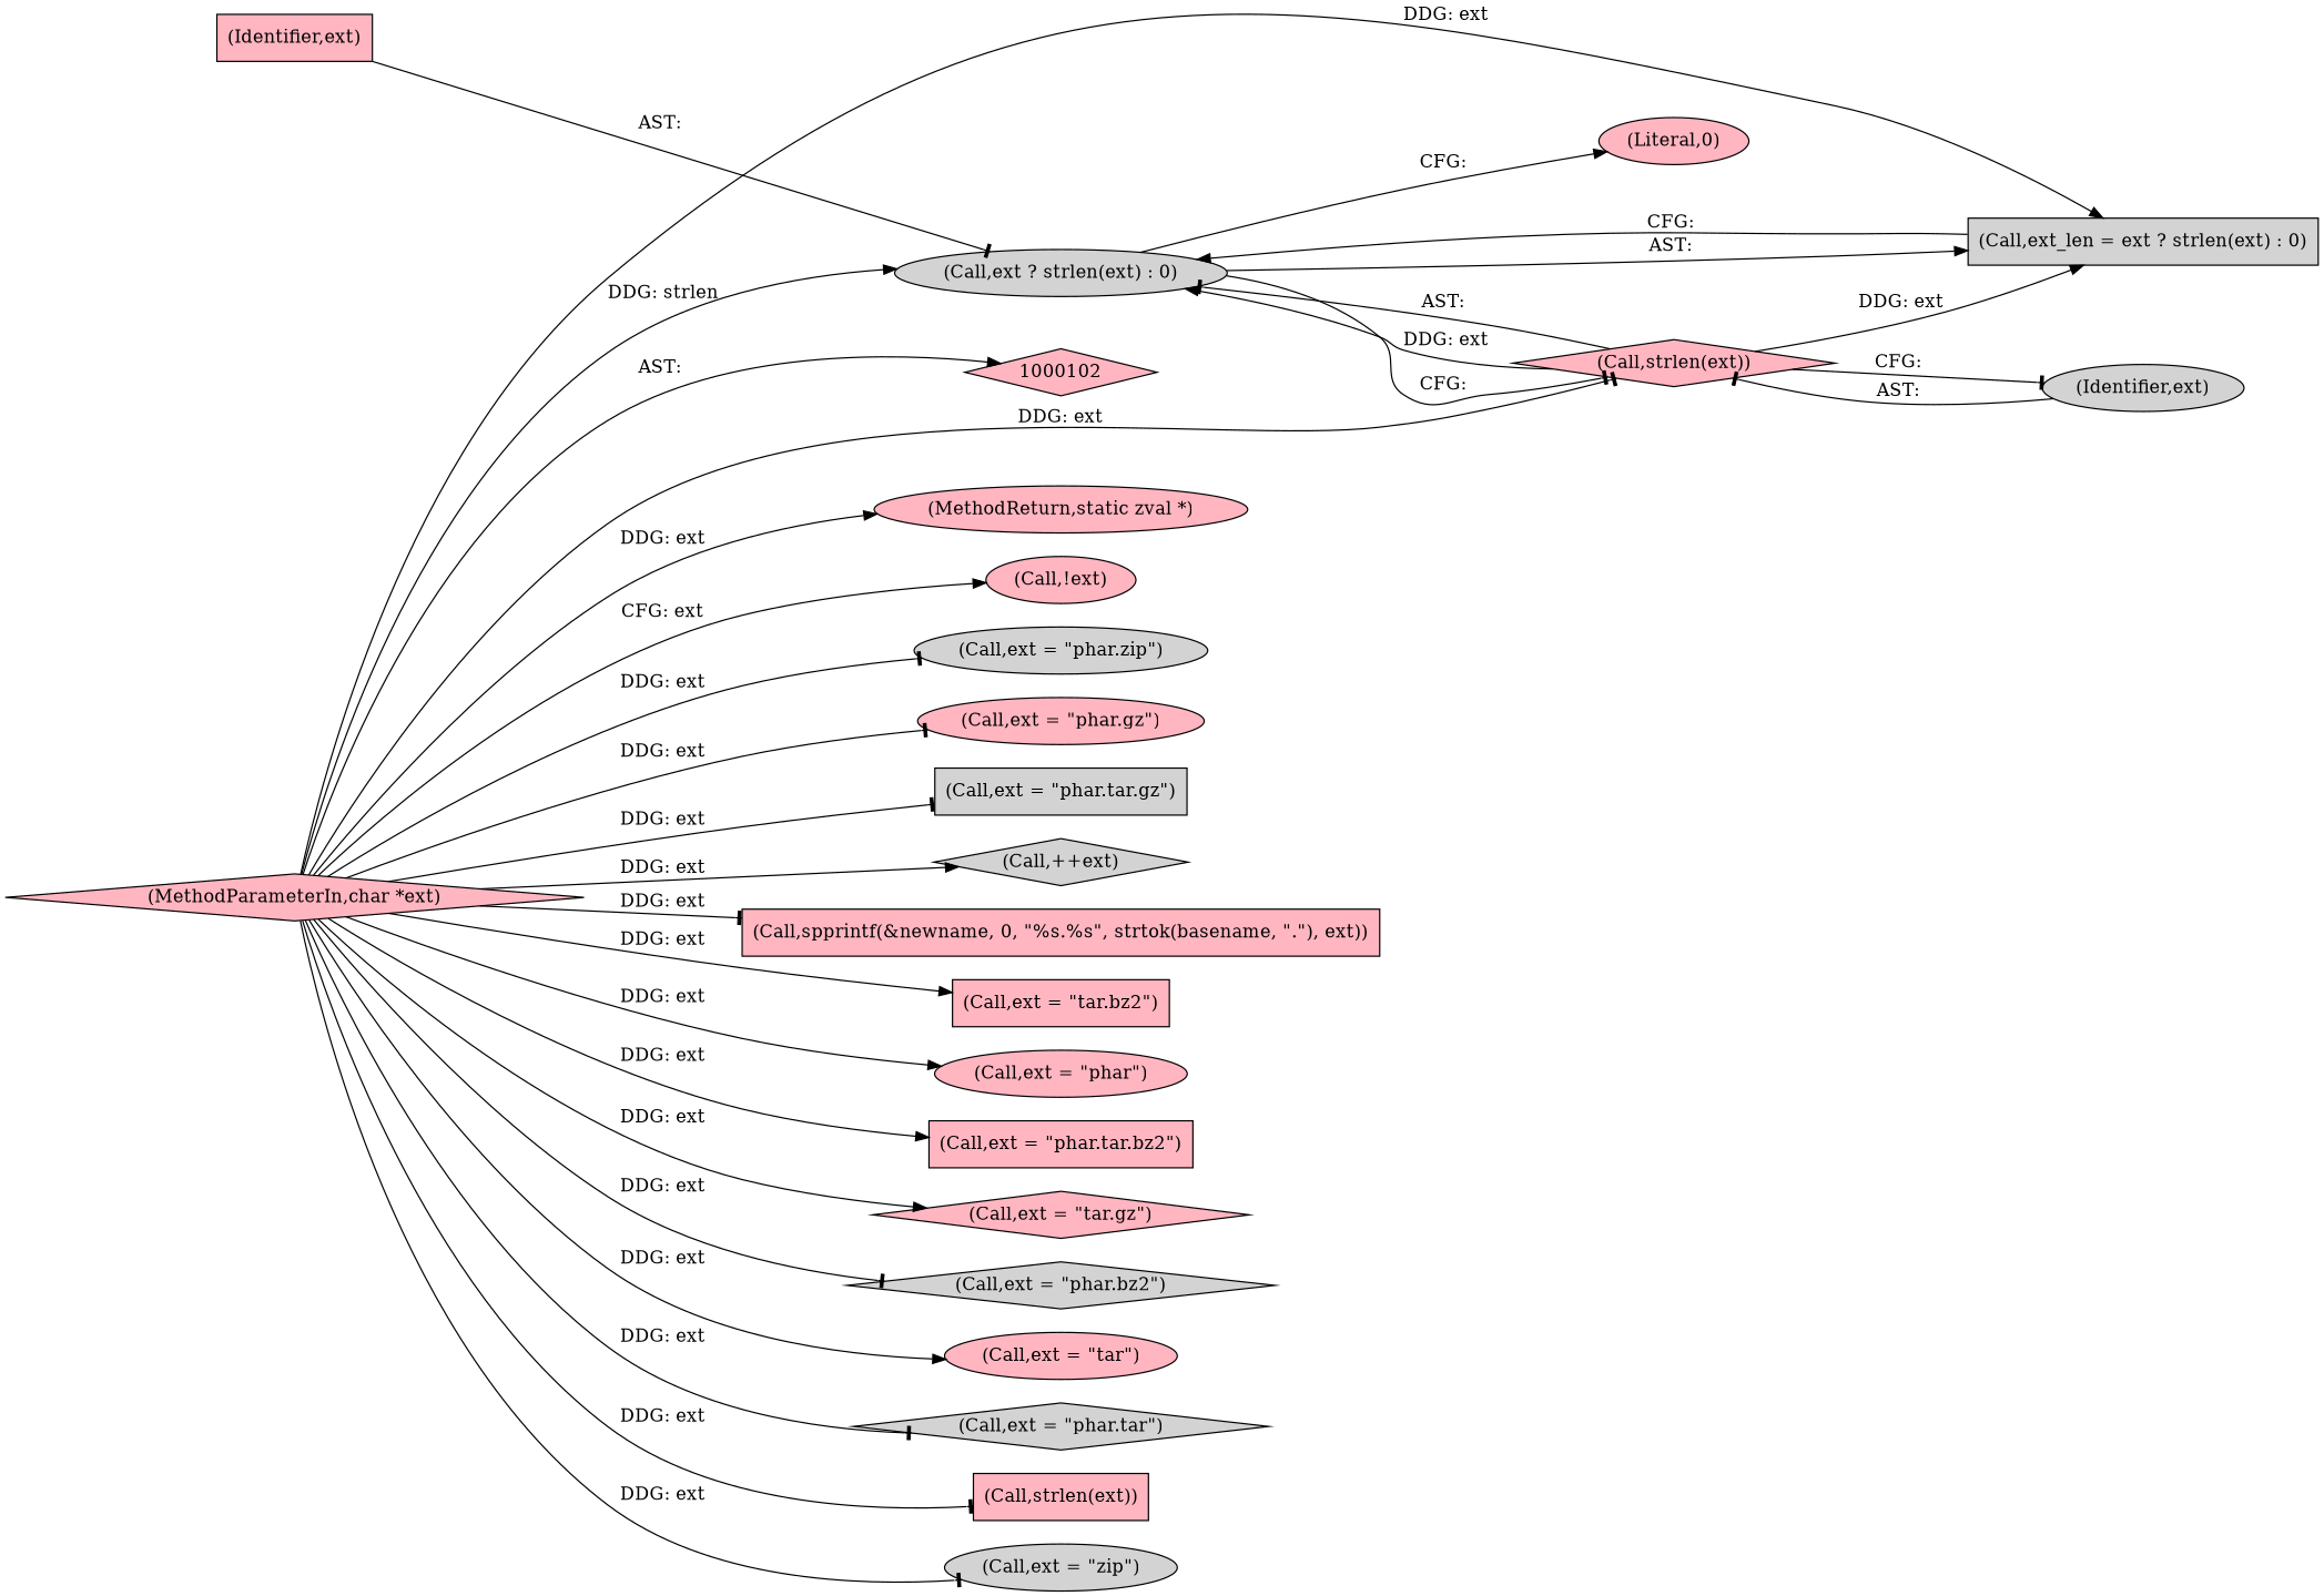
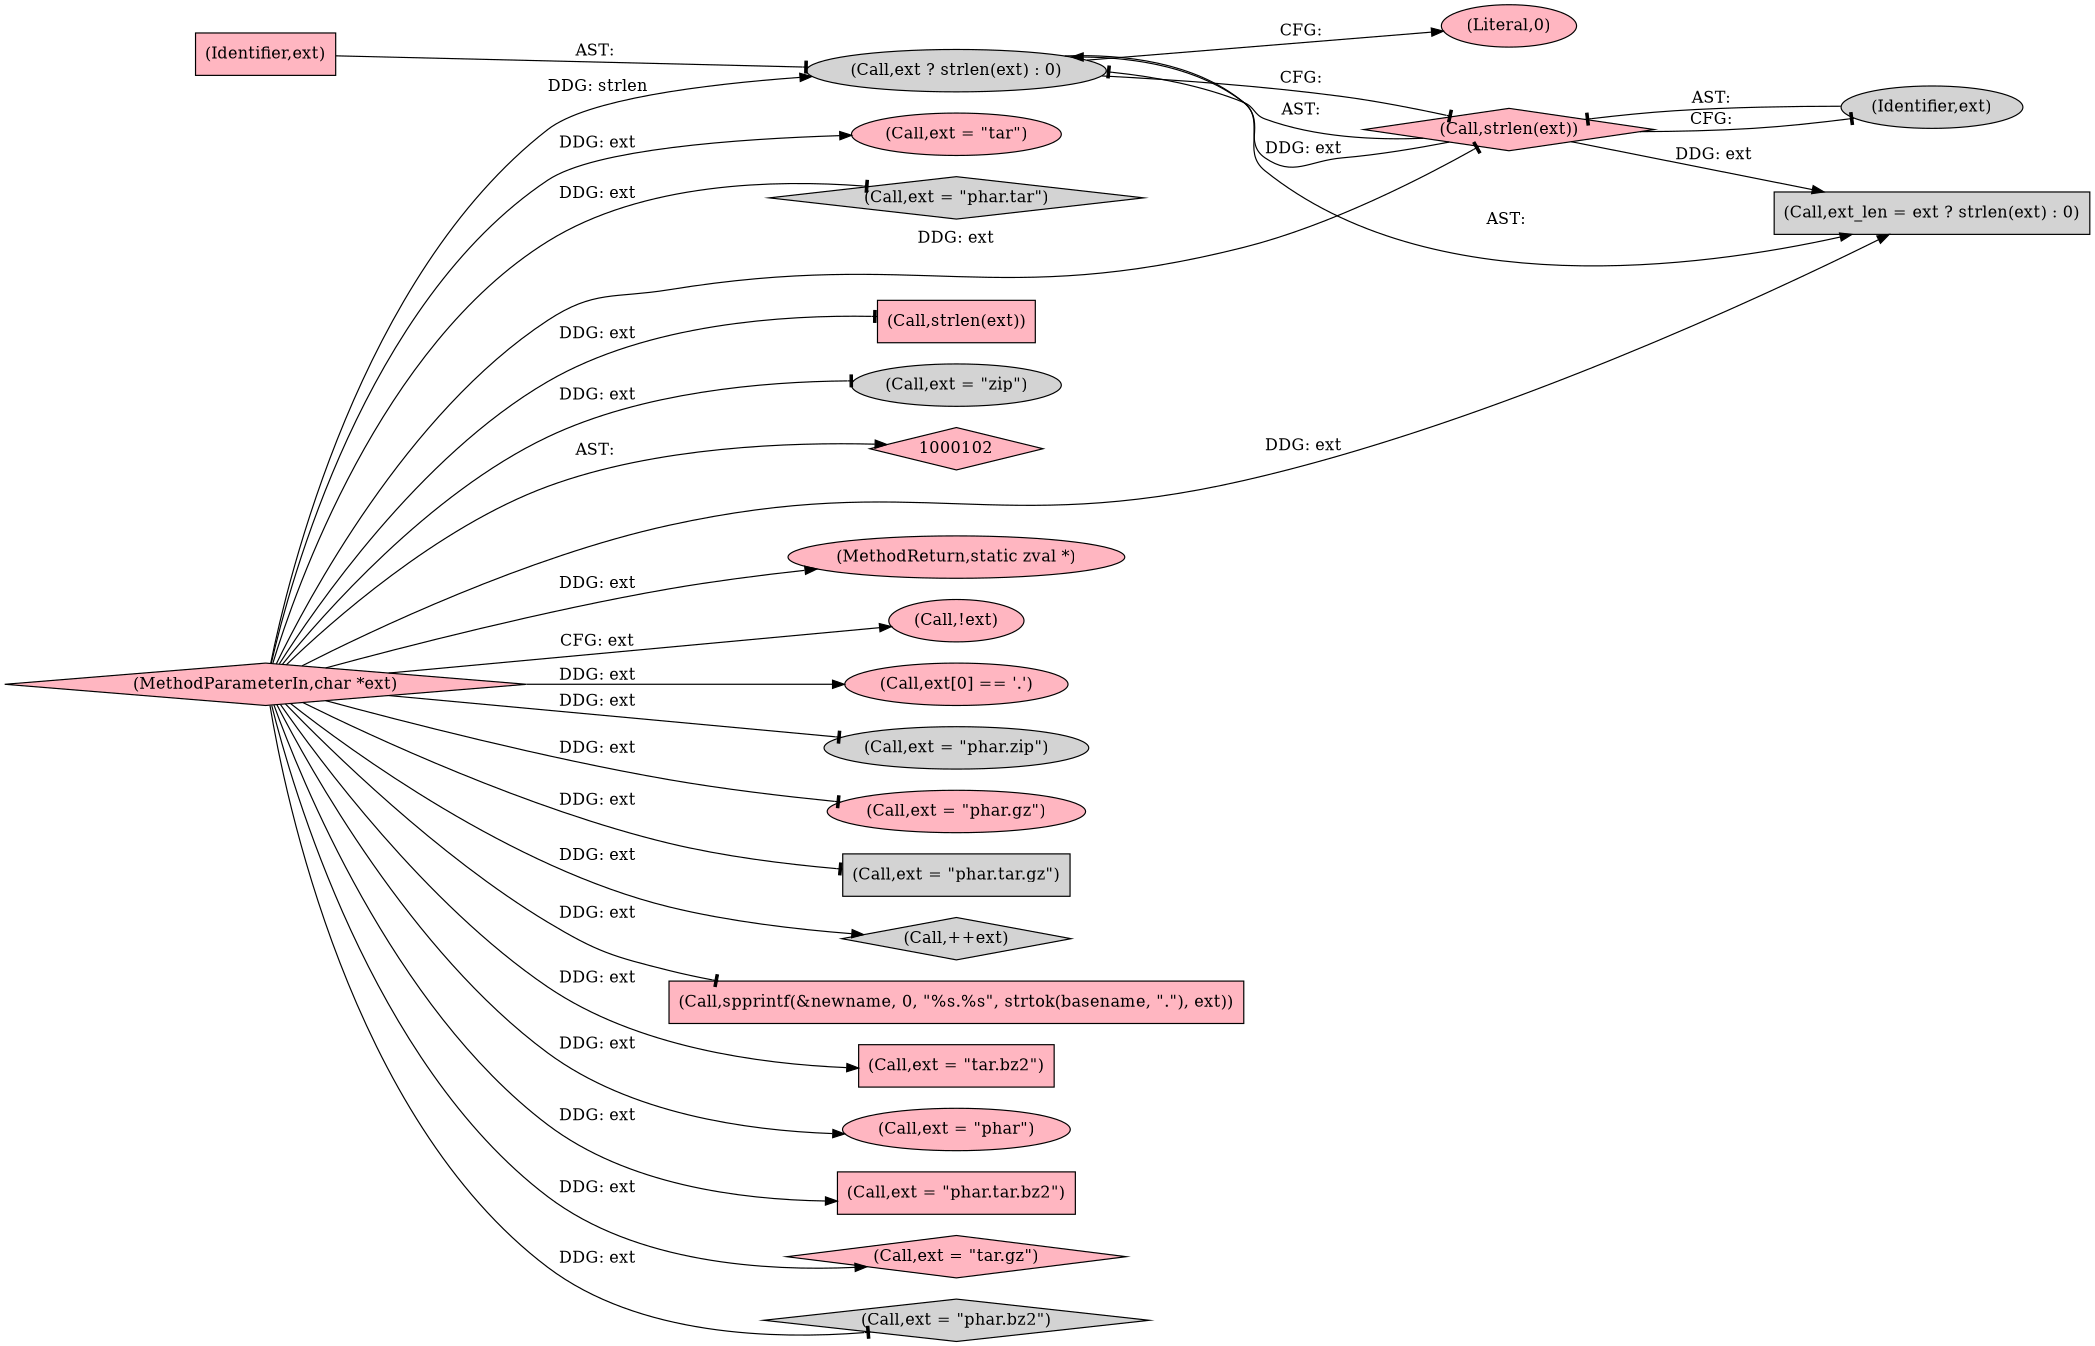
  digraph {
    rankdir=LR
    node [fillcolor=lightpink shape=ellipse style=filled]
    edge [arrowhead=normal]
    n1 [fillcolor=lightgrey label="(Call,ext ? strlen(ext) : 0)"]
    n2 [label="(Call,strlen(ext))" shape=diamond]
    n3 [label="(Literal,0)"]
    n4 [fillcolor=lightgrey label="(Call,ext_len = ext ? strlen(ext) : 0)" shape=box]
    n5 [fillcolor=lightgrey label="(Identifier,ext)"]
    n6 [label="(MethodReturn,static zval *)"]
    n7 [label="(MethodParameterIn,char *ext)" shape=diamond]
    n8 [label="(Call,!ext)"]
+   n9 [label="(Call,ext[0] == '.')"]
    n10 [fillcolor=lightgrey label="(Call,ext = \"phar.zip\")"]
    n11 [label="(Call,ext = \"phar.gz\")"]
    n12 [fillcolor=lightgrey label="(Call,ext = \"phar.tar.gz\")" shape=box]
    n13 [fillcolor=lightgrey label="(Call,++ext)" shape=diamond]
    n14 [label="(Call,spprintf(&newname, 0, \"%s.%s\", strtok(basename, \".\"), ext))" shape=box]
    n15 [label="(Call,ext = \"tar.bz2\")" shape=box]
    n16 [label="(Call,ext = \"phar\")"]
    n17 [label="(Call,ext = \"phar.tar.bz2\")" shape=box]
    n18 [label="(Call,ext = \"tar.gz\")" shape=diamond]
    n19 [fillcolor=lightgrey label="(Call,ext = \"phar.bz2\")" shape=diamond]
    n20 [label="(Call,ext = \"tar\")"]
    n21 [fillcolor=lightgrey label="(Call,ext = \"phar.tar\")" shape=diamond]
    n22 [label="(Call,strlen(ext))" shape=box]
    n23 [fillcolor=lightgrey label="(Call,ext = \"zip\")"]
    1000102 [shape=diamond]
    n25 [label="(Identifier,ext)" shape=box]
    n1 -> n2 [arrowhead=tee label="CFG: "]
    n1 -> n3 [label="CFG: "]
    n1 -> n4 [label="AST: "]
    n2 -> n1 [arrowhead=tee label="AST: "]
    n2 -> n1 [label="DDG: ext"]
    n2 -> n4 [label="DDG: ext"]
    n2 -> n5 [arrowhead=tee label="CFG: "]
-   n4 -> n1 [label="CFG: "]
    n5 -> n2 [arrowhead=tee label="AST: "]
    n7 -> n1 [label="DDG: strlen"]
    n7 -> n2 [arrowhead=tee label="DDG: ext"]
    n7 -> n4 [label="DDG: ext"]
    n7 -> n6 [label="DDG: ext"]
    n7 -> n8 [label="CFG: ext"]
+   n7 -> n9 [label="DDG: ext"]
    n7 -> n10 [arrowhead=tee label="DDG: ext"]
    n7 -> n11 [arrowhead=tee label="DDG: ext"]
    n7 -> n12 [arrowhead=tee label="DDG: ext"]
    n7 -> n13 [label="DDG: ext"]
    n7 -> n14 [arrowhead=tee label="DDG: ext"]
    n7 -> n15 [label="DDG: ext"]
    n7 -> n16 [label="DDG: ext"]
    n7 -> n17 [label="DDG: ext"]
    n7 -> n18 [label="DDG: ext"]
    n7 -> n19 [arrowhead=tee label="DDG: ext"]
    n7 -> n20 [label="DDG: ext"]
    n7 -> n21 [arrowhead=tee label="DDG: ext"]
    n7 -> n22 [arrowhead=tee label="DDG: ext"]
    n7 -> n23 [arrowhead=tee label="DDG: ext"]
    n7 -> 1000102 [label="AST: "]
    n25 -> n1 [arrowhead=tee label="AST: "]
  }
